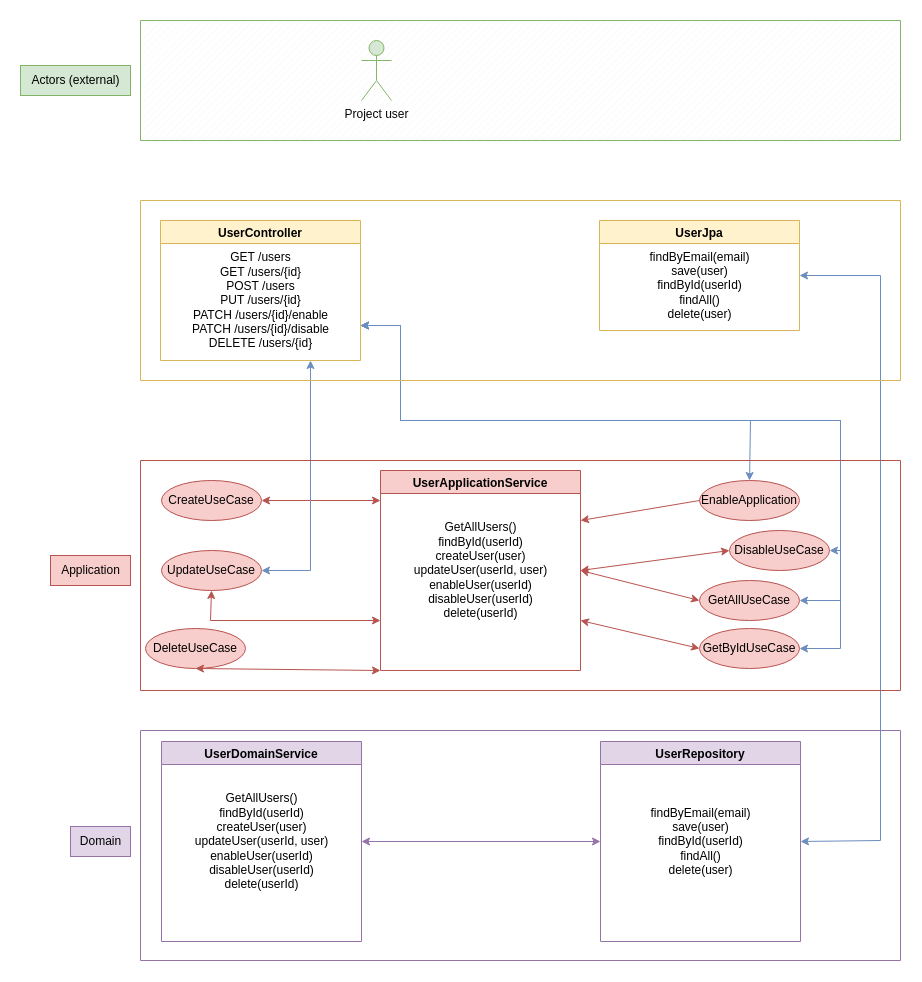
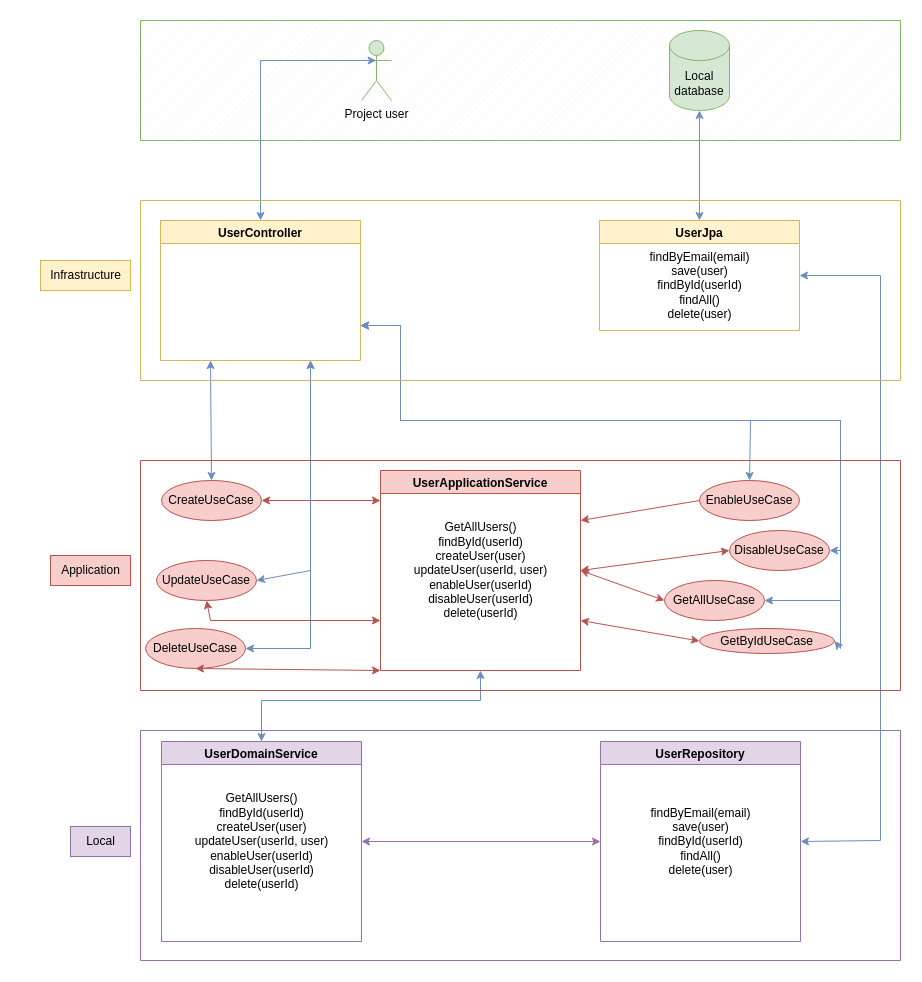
  <mxCell id="0" />
  <mxCell id="1" parent="0" />
  <mxCell id="2" value="UserController" style="swimlane;fillColor=#fff2cc;strokeColor=#d6b656;" parent="1" vertex="1"><mxGeometry x="160" y="220" width="200" height="140" as="geometry" /></mxCell>
- <mxCell id="3" value="GET /users&lt;div&gt;GET /users/{id}&lt;br&gt;&lt;/div&gt;&lt;div&gt;POST /users&lt;br&gt;&lt;/div&gt;&lt;div&gt;PUT /users/{id}&lt;br&gt;&lt;/div&gt;&lt;div&gt;PATCH /users/{id}/enable&lt;br&gt;&lt;/div&gt;&lt;div&gt;PATCH /users/{id}/disable&lt;br&gt;&lt;/div&gt;&lt;div&gt;DELETE /users/{id}&lt;br&gt;&lt;/div&gt;" style="text;html=1;align=center;verticalAlign=middle;resizable=0;points=[];autosize=1;strokeColor=none;fillColor=none;" parent="2" vertex="1"><mxGeometry x="20" y="25" width="160" height="110" as="geometry" /></mxCell>
  <mxCell id="4" value="UserApplicationService" style="swimlane;fillColor=#f8cecc;strokeColor=#b85450;" parent="1" vertex="1"><mxGeometry x="380" y="470" width="200" height="200" as="geometry" /></mxCell>
  <mxCell id="5" value="GetAllUsers()&lt;div&gt;findById(userId)&lt;/div&gt;&lt;div&gt;createUser(user)&lt;/div&gt;&lt;div&gt;updateUser(userId, user)&lt;/div&gt;&lt;div&gt;enableUser(userId)&lt;/div&gt;&lt;div&gt;disableUser(userId)&lt;/div&gt;&lt;div&gt;delete(userId)&lt;/div&gt;" style="text;html=1;align=center;verticalAlign=middle;resizable=0;points=[];autosize=1;strokeColor=none;fillColor=none;" parent="4" vertex="1"><mxGeometry x="20" y="45" width="160" height="110" as="geometry" /></mxCell>
  <mxCell id="6" value="UserDomainService" style="swimlane;fillColor=#e1d5e7;strokeColor=#9673a6;" parent="1" vertex="1"><mxGeometry x="161" y="741" width="200" height="200" as="geometry" /></mxCell>
  <mxCell id="7" value="GetAllUsers()&lt;div&gt;findById(userId)&lt;/div&gt;&lt;div&gt;createUser(user)&lt;/div&gt;&lt;div&gt;updateUser(userId, user)&lt;/div&gt;&lt;div&gt;enableUser(userId)&lt;/div&gt;&lt;div&gt;disableUser(userId)&lt;/div&gt;&lt;div&gt;delete(userId)&lt;/div&gt;" style="text;html=1;align=center;verticalAlign=middle;resizable=0;points=[];autosize=1;strokeColor=none;fillColor=none;" parent="6" vertex="1"><mxGeometry x="20" y="45" width="160" height="110" as="geometry" /></mxCell>
  <mxCell id="8" value="UserRepository" style="swimlane;fillColor=#e1d5e7;strokeColor=#9673a6;" parent="1" vertex="1"><mxGeometry x="600" y="741" width="200" height="200" as="geometry" /></mxCell>
  <mxCell id="9" value="findByEmail(email)&lt;div&gt;save(user)&lt;/div&gt;&lt;div&gt;findById(userId)&lt;/div&gt;&lt;div&gt;findAll()&lt;/div&gt;&lt;div&gt;delete(user)&lt;/div&gt;" style="text;html=1;align=center;verticalAlign=middle;resizable=0;points=[];autosize=1;strokeColor=none;fillColor=none;" parent="8" vertex="1"><mxGeometry x="40" y="55" width="120" height="90" as="geometry" /></mxCell>
  <mxCell id="10" value="UserJpa" style="swimlane;fillColor=#fff2cc;strokeColor=#d6b656;" parent="1" vertex="1"><mxGeometry x="599" y="220" width="200" height="110" as="geometry" /></mxCell>
  <mxCell id="11" value="findByEmail(email)&lt;div&gt;save(user)&lt;/div&gt;&lt;div&gt;findById(userId)&lt;/div&gt;&lt;div&gt;findAll()&lt;/div&gt;&lt;div&gt;delete(user)&lt;/div&gt;" style="text;html=1;align=center;verticalAlign=middle;resizable=0;points=[];autosize=1;strokeColor=none;fillColor=none;" parent="10" vertex="1"><mxGeometry x="40" y="20" width="120" height="90" as="geometry" /></mxCell>
  <mxCell id="12" value="CreateUseCase" style="ellipse;whiteSpace=wrap;html=1;align=center;newEdgeStyle={&quot;edgeStyle&quot;:&quot;entityRelationEdgeStyle&quot;,&quot;startArrow&quot;:&quot;none&quot;,&quot;endArrow&quot;:&quot;none&quot;,&quot;segment&quot;:10,&quot;curved&quot;:1,&quot;sourcePerimeterSpacing&quot;:0,&quot;targetPerimeterSpacing&quot;:0};treeFolding=1;treeMoving=1;fillColor=#f8cecc;strokeColor=#b85450;" parent="1" vertex="1"><mxGeometry x="161" y="480" width="100" height="40" as="geometry" /></mxCell>
- <mxCell id="13" value="UpdateUseCase" style="ellipse;whiteSpace=wrap;html=1;align=center;newEdgeStyle={&quot;edgeStyle&quot;:&quot;entityRelationEdgeStyle&quot;,&quot;startArrow&quot;:&quot;none&quot;,&quot;endArrow&quot;:&quot;none&quot;,&quot;segment&quot;:10,&quot;curved&quot;:1,&quot;sourcePerimeterSpacing&quot;:0,&quot;targetPerimeterSpacing&quot;:0};treeFolding=1;treeMoving=1;fillColor=#f8cecc;strokeColor=#b85450;" parent="1" vertex="1"><mxGeometry x="161" y="550" width="100" height="40" as="geometry" /></mxCell>
+ <mxCell id="13" value="UpdateUseCase" style="ellipse;whiteSpace=wrap;html=1;align=center;newEdgeStyle={&quot;edgeStyle&quot;:&quot;entityRelationEdgeStyle&quot;,&quot;startArrow&quot;:&quot;none&quot;,&quot;endArrow&quot;:&quot;none&quot;,&quot;segment&quot;:10,&quot;curved&quot;:1,&quot;sourcePerimeterSpacing&quot;:0,&quot;targetPerimeterSpacing&quot;:0};treeFolding=1;treeMoving=1;fillColor=#f8cecc;strokeColor=#b85450;" parent="1" vertex="1"><mxGeometry x="156" y="560" width="100" height="40" as="geometry" /></mxCell>
  <mxCell id="14" value="DeleteUseCase" style="ellipse;whiteSpace=wrap;html=1;align=center;newEdgeStyle={&quot;edgeStyle&quot;:&quot;entityRelationEdgeStyle&quot;,&quot;startArrow&quot;:&quot;none&quot;,&quot;endArrow&quot;:&quot;none&quot;,&quot;segment&quot;:10,&quot;curved&quot;:1,&quot;sourcePerimeterSpacing&quot;:0,&quot;targetPerimeterSpacing&quot;:0};treeFolding=1;treeMoving=1;fillColor=#f8cecc;strokeColor=#b85450;" parent="1" vertex="1"><mxGeometry x="145" y="628" width="100" height="40" as="geometry" /></mxCell>
- <mxCell id="15" value="Enable&lt;span style=&quot;background-color: initial;&quot;&gt;Application&lt;/span&gt;" style="ellipse;whiteSpace=wrap;html=1;align=center;newEdgeStyle={&quot;edgeStyle&quot;:&quot;entityRelationEdgeStyle&quot;,&quot;startArrow&quot;:&quot;none&quot;,&quot;endArrow&quot;:&quot;none&quot;,&quot;segment&quot;:10,&quot;curved&quot;:1,&quot;sourcePerimeterSpacing&quot;:0,&quot;targetPerimeterSpacing&quot;:0};treeFolding=1;treeMoving=1;fillColor=#f8cecc;strokeColor=#b85450;" parent="1" vertex="1"><mxGeometry x="699" y="480" width="100" height="40" as="geometry" /></mxCell>
+ <mxCell id="15" value="Enable&lt;span style=&quot;background-color: initial;&quot;&gt;UseCase&lt;/span&gt;" style="ellipse;whiteSpace=wrap;html=1;align=center;newEdgeStyle={&quot;edgeStyle&quot;:&quot;entityRelationEdgeStyle&quot;,&quot;startArrow&quot;:&quot;none&quot;,&quot;endArrow&quot;:&quot;none&quot;,&quot;segment&quot;:10,&quot;curved&quot;:1,&quot;sourcePerimeterSpacing&quot;:0,&quot;targetPerimeterSpacing&quot;:0};treeFolding=1;treeMoving=1;fillColor=#f8cecc;strokeColor=#b85450;" parent="1" vertex="1"><mxGeometry x="699" y="480" width="100" height="40" as="geometry" /></mxCell>
  <mxCell id="16" value="&lt;span style=&quot;background-color: initial;&quot;&gt;DisableUseCase&lt;/span&gt;" style="ellipse;whiteSpace=wrap;html=1;align=center;newEdgeStyle={&quot;edgeStyle&quot;:&quot;entityRelationEdgeStyle&quot;,&quot;startArrow&quot;:&quot;none&quot;,&quot;endArrow&quot;:&quot;none&quot;,&quot;segment&quot;:10,&quot;curved&quot;:1,&quot;sourcePerimeterSpacing&quot;:0,&quot;targetPerimeterSpacing&quot;:0};treeFolding=1;treeMoving=1;fillColor=#f8cecc;strokeColor=#b85450;" parent="1" vertex="1"><mxGeometry x="729" y="530" width="100" height="40" as="geometry" /></mxCell>
- <mxCell id="17" value="&lt;span style=&quot;background-color: initial;&quot;&gt;GetAllUseCase&lt;/span&gt;" style="ellipse;whiteSpace=wrap;html=1;align=center;newEdgeStyle={&quot;edgeStyle&quot;:&quot;entityRelationEdgeStyle&quot;,&quot;startArrow&quot;:&quot;none&quot;,&quot;endArrow&quot;:&quot;none&quot;,&quot;segment&quot;:10,&quot;curved&quot;:1,&quot;sourcePerimeterSpacing&quot;:0,&quot;targetPerimeterSpacing&quot;:0};treeFolding=1;treeMoving=1;fillColor=#f8cecc;strokeColor=#b85450;" parent="1" vertex="1"><mxGeometry x="699" y="580" width="100" height="40" as="geometry" /></mxCell>
- <mxCell id="18" value="&lt;span style=&quot;background-color: initial;&quot;&gt;GetByIdUseCase&lt;/span&gt;" style="ellipse;whiteSpace=wrap;html=1;align=center;newEdgeStyle={&quot;edgeStyle&quot;:&quot;entityRelationEdgeStyle&quot;,&quot;startArrow&quot;:&quot;none&quot;,&quot;endArrow&quot;:&quot;none&quot;,&quot;segment&quot;:10,&quot;curved&quot;:1,&quot;sourcePerimeterSpacing&quot;:0,&quot;targetPerimeterSpacing&quot;:0};treeFolding=1;treeMoving=1;fillColor=#f8cecc;strokeColor=#b85450;" parent="1" vertex="1"><mxGeometry x="699" y="628" width="100" height="40" as="geometry" /></mxCell>
+ <mxCell id="17" value="&lt;span style=&quot;background-color: initial;&quot;&gt;GetAllUseCase&lt;/span&gt;" style="ellipse;whiteSpace=wrap;html=1;align=center;newEdgeStyle={&quot;edgeStyle&quot;:&quot;entityRelationEdgeStyle&quot;,&quot;startArrow&quot;:&quot;none&quot;,&quot;endArrow&quot;:&quot;none&quot;,&quot;segment&quot;:10,&quot;curved&quot;:1,&quot;sourcePerimeterSpacing&quot;:0,&quot;targetPerimeterSpacing&quot;:0};treeFolding=1;treeMoving=1;fillColor=#f8cecc;strokeColor=#b85450;" parent="1" vertex="1"><mxGeometry x="664" y="580" width="100" height="40" as="geometry" /></mxCell>
+ <mxCell id="18" value="&lt;span style=&quot;background-color: initial;&quot;&gt;GetByIdUseCase&lt;/span&gt;" style="ellipse;whiteSpace=wrap;html=1;align=center;newEdgeStyle={&quot;edgeStyle&quot;:&quot;entityRelationEdgeStyle&quot;,&quot;startArrow&quot;:&quot;none&quot;,&quot;endArrow&quot;:&quot;none&quot;,&quot;segment&quot;:10,&quot;curved&quot;:1,&quot;sourcePerimeterSpacing&quot;:0,&quot;targetPerimeterSpacing&quot;:0};treeFolding=1;treeMoving=1;fillColor=#f8cecc;strokeColor=#b85450;" parent="1" vertex="1"><mxGeometry x="699" y="628" width="135" height="25" as="geometry" /></mxCell>
  <mxCell id="19" value="" style="endArrow=classic;startArrow=classic;html=1;rounded=0;exitX=1;exitY=0.5;exitDx=0;exitDy=0;fillColor=#f8cecc;strokeColor=#b85450;" parent="1" source="12" edge="1"><mxGeometry width="50" height="50" relative="1" as="geometry"><mxPoint x="520" y="530" as="sourcePoint" /><mxPoint x="380" y="500" as="targetPoint" /></mxGeometry></mxCell>
+ <mxCell id="20" value="" style="endArrow=classic;startArrow=classic;html=1;rounded=0;entryX=0.25;entryY=1;entryDx=0;entryDy=0;exitX=0.5;exitY=0;exitDx=0;exitDy=0;fillColor=#dae8fc;strokeColor=#6c8ebf;" parent="1" source="12" target="2" edge="1"><mxGeometry width="50" height="50" relative="1" as="geometry"><mxPoint x="520" y="530" as="sourcePoint" /><mxPoint x="570" y="480" as="targetPoint" /></mxGeometry></mxCell>
  <mxCell id="21" value="" style="endArrow=classic;startArrow=classic;html=1;rounded=0;entryX=0.75;entryY=1;entryDx=0;entryDy=0;exitX=1;exitY=0.5;exitDx=0;exitDy=0;fillColor=#dae8fc;strokeColor=#6c8ebf;" parent="1" source="13" target="2" edge="1"><mxGeometry width="50" height="50" relative="1" as="geometry"><mxPoint x="520" y="530" as="sourcePoint" /><mxPoint x="570" y="480" as="targetPoint" /><Array as="points"><mxPoint x="310" y="570" /></Array></mxGeometry></mxCell>
+ <mxCell id="22" value="" style="endArrow=classic;startArrow=classic;html=1;rounded=0;entryX=0.75;entryY=1;entryDx=0;entryDy=0;exitX=1;exitY=0.5;exitDx=0;exitDy=0;fillColor=#dae8fc;strokeColor=#6c8ebf;" parent="1" source="14" target="2" edge="1"><mxGeometry width="50" height="50" relative="1" as="geometry"><mxPoint x="520" y="530" as="sourcePoint" /><mxPoint x="570" y="480" as="targetPoint" /><Array as="points"><mxPoint x="310" y="648" /></Array></mxGeometry></mxCell>
  <mxCell id="23" value="" style="endArrow=classic;startArrow=classic;html=1;rounded=0;exitX=0.5;exitY=0;exitDx=0;exitDy=0;entryX=1;entryY=0.75;entryDx=0;entryDy=0;fillColor=#dae8fc;strokeColor=#6c8ebf;" parent="1" source="15" target="2" edge="1"><mxGeometry width="50" height="50" relative="1" as="geometry"><mxPoint x="520" y="530" as="sourcePoint" /><mxPoint x="570" y="480" as="targetPoint" /><Array as="points"><mxPoint x="750" y="420" /><mxPoint x="640" y="420" /><mxPoint x="400" y="420" /><mxPoint x="400" y="325" /></Array></mxGeometry></mxCell>
  <mxCell id="24" value="" style="endArrow=classic;startArrow=classic;html=1;rounded=0;entryX=1;entryY=0.75;entryDx=0;entryDy=0;exitX=1;exitY=0.5;exitDx=0;exitDy=0;fillColor=#dae8fc;strokeColor=#6c8ebf;" parent="1" source="16" target="2" edge="1"><mxGeometry width="50" height="50" relative="1" as="geometry"><mxPoint x="520" y="530" as="sourcePoint" /><mxPoint x="570" y="480" as="targetPoint" /><Array as="points"><mxPoint x="840" y="550" /><mxPoint x="840" y="420" /><mxPoint x="640" y="420" /><mxPoint x="400" y="420" /><mxPoint x="400" y="325" /></Array></mxGeometry></mxCell>
  <mxCell id="25" value="" style="endArrow=classic;startArrow=classic;html=1;rounded=0;entryX=1;entryY=0.75;entryDx=0;entryDy=0;exitX=1;exitY=0.5;exitDx=0;exitDy=0;fillColor=#dae8fc;strokeColor=#6c8ebf;" parent="1" source="17" target="2" edge="1"><mxGeometry width="50" height="50" relative="1" as="geometry"><mxPoint x="689" y="605" as="sourcePoint" /><mxPoint x="350" as="targetPoint" y="380" /><Array as="points"><mxPoint x="840" y="600" /><mxPoint x="840" y="420" /><mxPoint x="640" y="420" /><mxPoint x="400" y="420" /><mxPoint x="400" y="325" /></Array></mxGeometry></mxCell>
  <mxCell id="26" value="" style="endArrow=classic;startArrow=classic;html=1;rounded=0;entryX=1;entryY=0.75;entryDx=0;entryDy=0;exitX=1;exitY=0.5;exitDx=0;exitDy=0;fillColor=#dae8fc;strokeColor=#6c8ebf;" parent="1" source="18" target="2" edge="1"><mxGeometry width="50" height="50" relative="1" as="geometry"><mxPoint x="699" y="645" as="sourcePoint" /><mxPoint x="360" y="370" as="targetPoint" /><Array as="points"><mxPoint x="840" y="648" /><mxPoint x="840" y="420" /><mxPoint x="640" y="420" /><mxPoint x="400" y="420" /><mxPoint x="400" y="325" /></Array></mxGeometry></mxCell>
  <mxCell id="27" value="" style="endArrow=classic;startArrow=classic;html=1;rounded=0;exitX=0.5;exitY=1;exitDx=0;exitDy=0;entryX=0;entryY=0.75;entryDx=0;entryDy=0;fillColor=#f8cecc;strokeColor=#b85450;" parent="1" source="13" target="4" edge="1"><mxGeometry width="50" height="50" relative="1" as="geometry"><mxPoint x="520" y="530" as="sourcePoint" /><mxPoint x="570" y="480" as="targetPoint" /><Array as="points"><mxPoint x="210" y="620" /></Array></mxGeometry></mxCell>
  <mxCell id="28" value="" style="endArrow=classic;startArrow=classic;html=1;rounded=0;exitX=0.5;exitY=1;exitDx=0;exitDy=0;entryX=0;entryY=1;entryDx=0;entryDy=0;fillColor=#f8cecc;strokeColor=#b85450;" parent="1" source="14" target="4" edge="1"><mxGeometry width="50" height="50" relative="1" as="geometry"><mxPoint x="520" y="530" as="sourcePoint" /><mxPoint x="570" y="480" as="targetPoint" /></mxGeometry></mxCell>
  <mxCell id="29" value="" style="endArrow=none;startArrow=classic;html=1;rounded=0;entryX=0;entryY=0.5;entryDx=0;entryDy=0;exitX=1;exitY=0.25;exitDx=0;exitDy=0;fillColor=#f8cecc;strokeColor=#b85450;" parent="1" source="4" target="15" edge="1"><mxGeometry width="50" height="50" relative="1" as="geometry"><mxPoint x="520" y="530" as="sourcePoint" /><mxPoint x="570" y="480" as="targetPoint" /></mxGeometry></mxCell>
  <mxCell id="30" value="" style="endArrow=classic;startArrow=classic;html=1;rounded=0;entryX=0;entryY=0.5;entryDx=0;entryDy=0;exitX=1;exitY=0.5;exitDx=0;exitDy=0;fillColor=#f8cecc;strokeColor=#b85450;" parent="1" source="4" target="16" edge="1"><mxGeometry width="50" height="50" relative="1" as="geometry"><mxPoint x="520" y="530" as="sourcePoint" /><mxPoint x="570" y="480" as="targetPoint" /></mxGeometry></mxCell>
  <mxCell id="31" value="" style="endArrow=classic;startArrow=classic;html=1;rounded=0;entryX=0;entryY=0.5;entryDx=0;entryDy=0;exitX=1;exitY=0.5;exitDx=0;exitDy=0;fillColor=#f8cecc;strokeColor=#b85450;" parent="1" source="4" target="17" edge="1"><mxGeometry width="50" height="50" relative="1" as="geometry"><mxPoint x="520" y="530" as="sourcePoint" /><mxPoint x="570" y="480" as="targetPoint" /></mxGeometry></mxCell>
  <mxCell id="32" value="" style="endArrow=classic;startArrow=classic;html=1;rounded=0;entryX=0;entryY=0.5;entryDx=0;entryDy=0;exitX=1;exitY=0.75;exitDx=0;exitDy=0;fillColor=#f8cecc;strokeColor=#b85450;" parent="1" source="4" target="18" edge="1"><mxGeometry width="50" height="50" relative="1" as="geometry"><mxPoint x="520" y="530" as="sourcePoint" /><mxPoint x="570" y="480" as="targetPoint" /></mxGeometry></mxCell>
  <mxCell id="33" value="Project user" style="shape=umlActor;verticalLabelPosition=bottom;verticalAlign=top;html=1;outlineConnect=0;fillColor=#d5e8d4;strokeColor=#82b366;" parent="1" vertex="1"><mxGeometry x="361" y="40" width="30" height="60" as="geometry" /></mxCell>
+ <mxCell id="34" value="" style="endArrow=classic;startArrow=classic;html=1;rounded=0;exitX=0.5;exitY=0;exitDx=0;exitDy=0;entryX=0.487;entryY=0.333;entryDx=0;entryDy=0;entryPerimeter=0;fillColor=#dae8fc;strokeColor=#6c8ebf;" parent="1" source="2" target="33" edge="1"><mxGeometry width="50" height="50" relative="1" as="geometry"><mxPoint x="520" y="180" as="sourcePoint" /><mxPoint x="570" y="130" as="targetPoint" /><Array as="points"><mxPoint x="260" y="60" /></Array></mxGeometry></mxCell>
+ <mxCell id="35" value="" style="endArrow=classic;startArrow=classic;html=1;rounded=0;exitX=0.5;exitY=0;exitDx=0;exitDy=0;entryX=0.5;entryY=1;entryDx=0;entryDy=0;fillColor=#dae8fc;strokeColor=#6c8ebf;" parent="1" source="6" target="4" edge="1"><mxGeometry width="50" height="50" relative="1" as="geometry"><mxPoint x="520" y="680" as="sourcePoint" /><mxPoint x="570" y="630" as="targetPoint" /><Array as="points"><mxPoint x="261" y="700" /><mxPoint x="480" y="700" /></Array></mxGeometry></mxCell>
  <mxCell id="36" value="" style="endArrow=classic;startArrow=classic;html=1;rounded=0;exitX=1;exitY=0.5;exitDx=0;exitDy=0;entryX=0;entryY=0.5;entryDx=0;entryDy=0;fillColor=#e1d5e7;strokeColor=#9673a6;" parent="1" source="6" target="8" edge="1"><mxGeometry width="50" height="50" relative="1" as="geometry"><mxPoint x="520" y="720" as="sourcePoint" /><mxPoint x="570" y="670" as="targetPoint" /></mxGeometry></mxCell>
  <mxCell id="37" value="" style="endArrow=classic;startArrow=classic;html=1;rounded=0;exitX=1;exitY=0.5;exitDx=0;exitDy=0;entryX=1;entryY=0.5;entryDx=0;entryDy=0;fillColor=#dae8fc;strokeColor=#6c8ebf;" parent="1" source="8" target="10" edge="1"><mxGeometry width="50" height="50" relative="1" as="geometry"><mxPoint x="840" y="740" as="sourcePoint" /><mxPoint x="570" y="540" as="targetPoint" /><Array as="points"><mxPoint x="880" y="840" /><mxPoint x="880" y="275" /></Array></mxGeometry></mxCell>
+ <mxCell id="38" value="Local&lt;br&gt;database" style="shape=cylinder3;whiteSpace=wrap;html=1;boundedLbl=1;backgroundOutline=1;size=15;fillColor=#d5e8d4;strokeColor=#82b366;" parent="1" vertex="1"><mxGeometry x="669" y="30" width="60" height="80" as="geometry" /></mxCell>
+ <mxCell id="39" value="" style="endArrow=classic;startArrow=classic;html=1;rounded=0;exitX=0.5;exitY=0;exitDx=0;exitDy=0;entryX=0.5;entryY=1;entryDx=0;entryDy=0;entryPerimeter=0;fillColor=#dae8fc;strokeColor=#6c8ebf;" parent="1" source="10" target="38" edge="1"><mxGeometry width="50" height="50" relative="1" as="geometry"><mxPoint x="520" y="110" as="sourcePoint" /><mxPoint x="570" y="60" as="targetPoint" /></mxGeometry></mxCell>
  <mxCell id="40" value="" style="swimlane;startSize=0;fillColor=#fff2cc;strokeColor=#d6b656;" parent="1" vertex="1"><mxGeometry x="140" y="200" width="760" height="180" as="geometry" /></mxCell>
+ <mxCell id="41" value="Infrastructure" style="text;html=1;align=center;verticalAlign=middle;resizable=0;points=[];autosize=1;strokeColor=#d6b656;fillColor=#fff2cc;" parent="1" vertex="1"><mxGeometry x="40" y="260" width="90" height="30" as="geometry" /></mxCell>
  <mxCell id="42" value="" style="swimlane;startSize=0;fillColor=#f8cecc;strokeColor=#b85450;" parent="1" vertex="1"><mxGeometry x="140" y="460" width="760" height="230" as="geometry" /></mxCell>
  <mxCell id="43" value="Application" style="text;html=1;align=center;verticalAlign=middle;resizable=0;points=[];autosize=1;strokeColor=#b85450;fillColor=#f8cecc;" parent="1" vertex="1"><mxGeometry x="50" y="555" width="80" height="30" as="geometry" /></mxCell>
  <mxCell id="44" value="" style="swimlane;startSize=0;fillColor=#e1d5e7;strokeColor=#9673a6;" parent="1" vertex="1"><mxGeometry x="140" y="730" width="760" height="230" as="geometry" /></mxCell>
  <mxCell id="45" value="" style="verticalLabelPosition=bottom;verticalAlign=top;html=1;shape=mxgraph.basic.patternFillRect;fillStyle=diag;step=5;fillStrokeWidth=0.2;fillStrokeColor=#dddddd;fillColor=none;strokeColor=#82b366;" vertex="1" parent="1"><mxGeometry x="140" y="20" width="760" height="120" as="geometry" /></mxCell>
- <mxCell id="46" value="Domain" style="text;html=1;align=center;verticalAlign=middle;resizable=0;points=[];autosize=1;strokeColor=#9673a6;fillColor=#e1d5e7;" parent="1" vertex="1"><mxGeometry x="70" y="826" width="60" height="30" as="geometry" /></mxCell>
- <mxCell id="47" value="Actors (external)" style="text;html=1;align=center;verticalAlign=middle;resizable=0;points=[];autosize=1;strokeColor=#82b366;fillColor=#d5e8d4;" vertex="1" parent="1"><mxGeometry x="20" y="65" width="110" height="30" as="geometry" /></mxCell>
+ <mxCell id="46" value="Local" style="text;html=1;align=center;verticalAlign=middle;resizable=0;points=[];autosize=1;strokeColor=#9673a6;fillColor=#e1d5e7;" parent="1" vertex="1"><mxGeometry x="70" y="826" width="60" height="30" as="geometry" /></mxCell>
